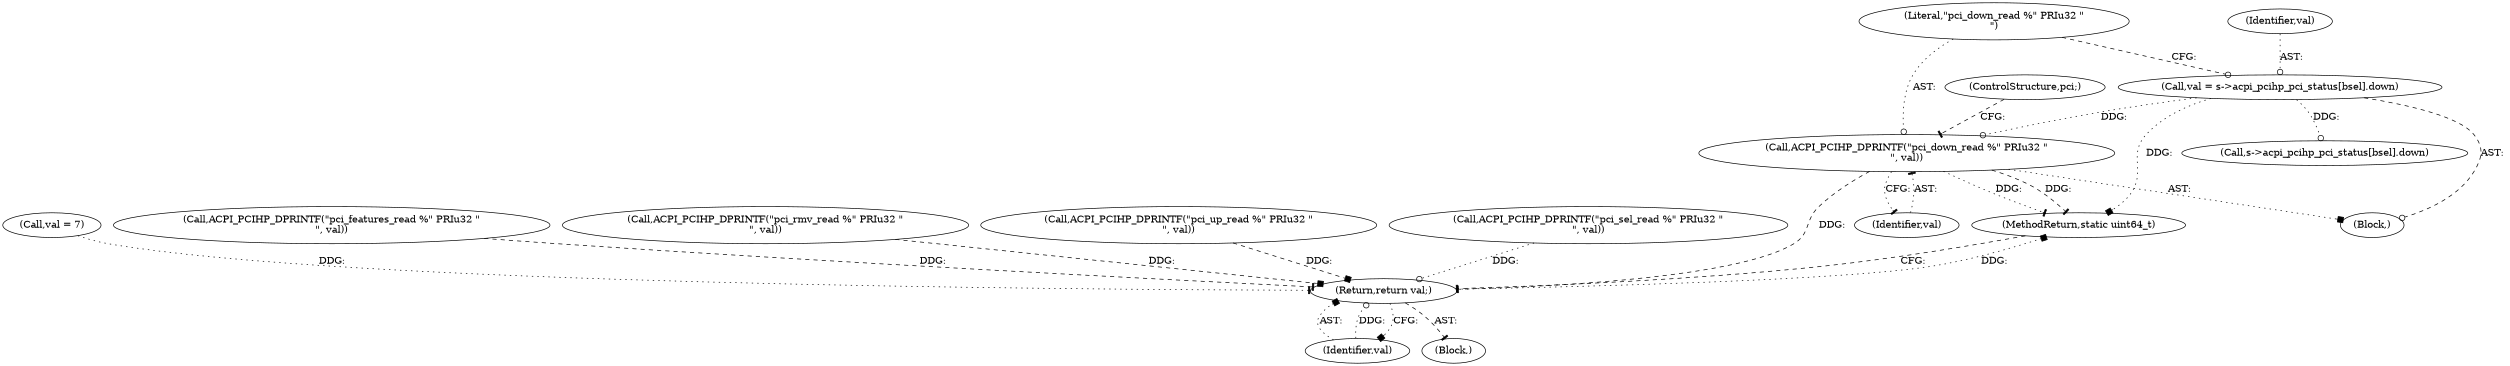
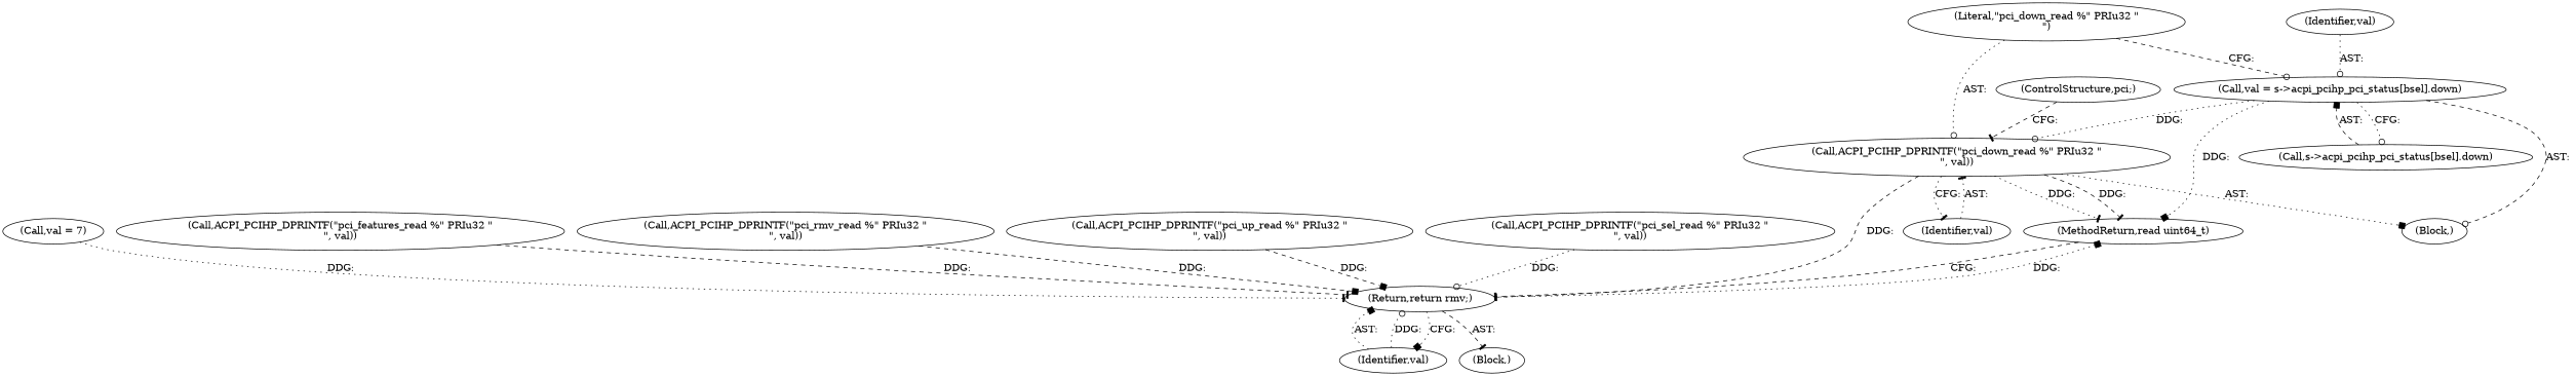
  digraph {
    edge [arrowhead=tee style=dotted]
    n1 [label="(Call,val = s->acpi_pcihp_pci_status[bsel].down)"]
    n2 [label="(Call,ACPI_PCIHP_DPRINTF(\"pci_down_read %\" PRIu32 \"\n\", val))"]
    n3 [label="(Call,s->acpi_pcihp_pci_status[bsel].down)"]
    n4 [label="(Block,)"]
-   n5 [label="(MethodReturn,static uint64_t)"]
-   n6 [label="(Return,return val;)"]
+   n5 [label="(MethodReturn,read uint64_t)"]
+   n6 [label="(Return,return rmv;)"]
    n7 [label="(Identifier,val)"]
    n8 [label="(Identifier,val)"]
    n9 [label="(Block,)"]
    n10 [label="(Call,val = 7)"]
    n11 [label="(Call,ACPI_PCIHP_DPRINTF(\"pci_features_read %\" PRIu32 \"\n\", val))"]
    n12 [label="(ControlStructure,pci;)"]
    n13 [label="(Literal,\"pci_down_read %\" PRIu32 \"\n\")"]
    n14 [label="(Identifier,val)"]
    n15 [label="(Call,ACPI_PCIHP_DPRINTF(\"pci_rmv_read %\" PRIu32 \"\n\", val))"]
    n16 [label="(Call,ACPI_PCIHP_DPRINTF(\"pci_up_read %\" PRIu32 \"\n\", val))"]
    n17 [label="(Call,ACPI_PCIHP_DPRINTF(\"pci_sel_read %\" PRIu32 \"\n\", val))"]
    n1 -> n2 [arrowhead=odot label="DDG: "]
-   n1 -> n3 [arrowhead=odot label="DDG: "]
+   n1 -> n3 [arrowhead=odot label="CFG: "]
    n1 -> n4 [arrowhead=odot label="AST: " style=dashed]
    n1 -> n5 [arrowhead=box label="DDG: "]
    n2 -> n4 [arrowhead=box label="AST: "]
    n2 -> n5 [label="DDG: " style=dashed]
    n2 -> n5 [label="DDG: "]
    n2 -> n6 [label="DDG: " style=dashed]
    n2 -> n7 [label="CFG: "]
+   n3 -> n1 [arrowhead=box label="AST: " style=dashed]
    n5 -> n6 [label="CFG: " style=dashed]
    n6 -> n5 [arrowhead=box label="DDG: "]
    n6 -> n8 [arrowhead=box label="CFG: "]
    n6 -> n9 [label="AST: " style=dashed]
    n7 -> n2 [label="AST: "]
    n8 -> n6 [arrowhead=box label="AST: "]
    n8 -> n6 [arrowhead=odot label="DDG: "]
    n10 -> n6 [label="DDG: "]
    n11 -> n6 [label="DDG: " style=dashed]
    n12 -> n2 [label="CFG: " style=dashed]
    n13 -> n1 [arrowhead=odot label="CFG: " style=dashed]
    n13 -> n2 [arrowhead=odot label="AST: "]
    n14 -> n1 [arrowhead=odot label="AST: "]
    n15 -> n6 [arrowhead=box label="DDG: " style=dashed]
    n16 -> n6 [arrowhead=box label="DDG: " style=dashed]
    n17 -> n6 [arrowhead=odot label="DDG: "]
  }
